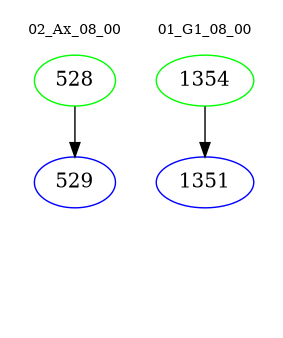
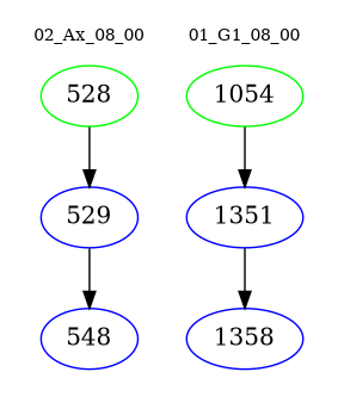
  digraph {
    node [color=blue]
    edge [color=black]
    n1 [color=green label=528]
    n2 [label=529]
-   n4 [color=green label=1354]
+   n3 [label=548]
+   n4 [color=green label=1054]
    n5 [label=1351]
+   n6 [label=1358]
    subgraph cluster_1 {
      color=white
      fontsize=10
      label="02_Ax_08_00"
      n1
      n2
+     n3
    }
    subgraph cluster_2 {
      color=white
      fontsize=10
      label="01_G1_08_00"
      n4
      n5
+     n6
    }
    n1 -> n2
+   n2 -> n3
    n4 -> n5
+   n5 -> n6
  }
